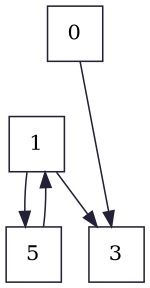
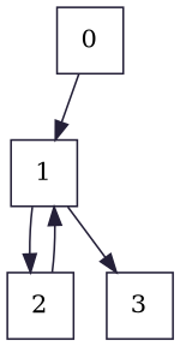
  digraph {
    color="#242038"
    node [color="#242038" shape=square]
    edge [color="#242038"]
    0
    1
-   2 [label=5]
+   2
    3
-   0 -> 3
+   0 -> 1
    1 -> 2
    1 -> 3
    2 -> 1
  }
